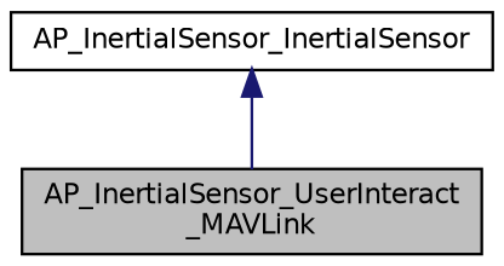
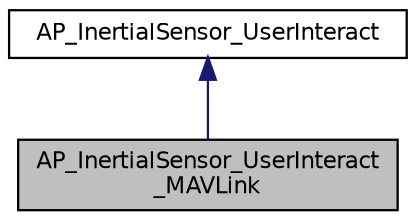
  digraph {
    node [color=black fontname=Helvetica fontsize=10 shape=record style=filled]
    n1 [fillcolor=grey75 fontcolor=black height=0.2 label="AP_InertialSensor_UserInteract\l_MAVLink" width=0.4]
-   n2 [fillcolor=white height=0.2 label=AP_InertialSensor_InertialSensor width=0.4]
+   n2 [fillcolor=white height=0.2 label=AP_InertialSensor_UserInteract width=0.4]
    n2 -> n1 [color=midnightblue dir=back fontname=Helvetica fontsize=10 labelfontname=Helvetica labelfontsize=10 style=solid]
  }
